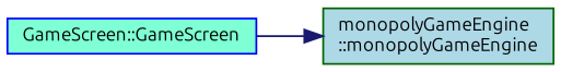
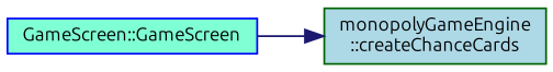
  digraph {
    rankdir=RL
    fontname=Ubuntu
    node [fontname=Ubuntu fontsize=10 shape=record style=filled]
-   n1 [color=darkgreen fillcolor=lightblue fontcolor=black height=0.2 label="monopolyGameEngine\l::monopolyGameEngine" width=0.4]
+   n1 [color=darkgreen fillcolor=lightblue fontcolor=black height=0.2 label="monopolyGameEngine\l::createChanceCards" width=0.4]
    n2 [color=blue fillcolor=aquamarine height=0.2 label="GameScreen::GameScreen" width=0.4]
    n1 -> n2 [color=midnightblue dir=back fontname=Ubuntu fontsize=10 labelfontname=Helvetica labelfontsize=10 style=solid]
  }
